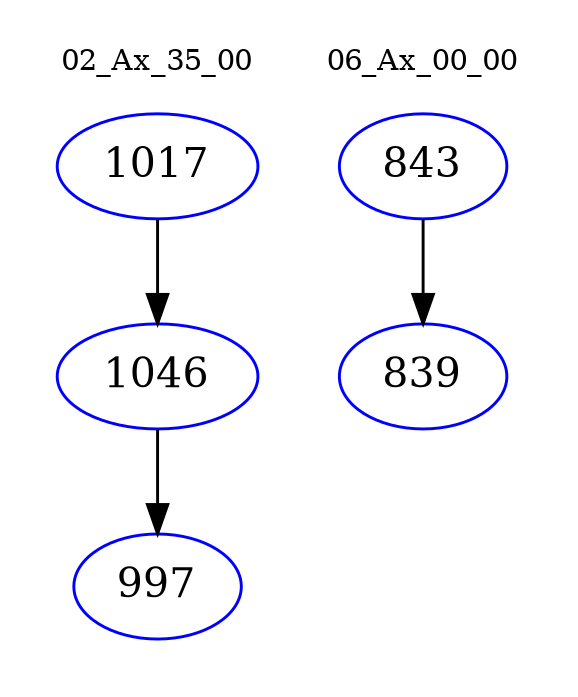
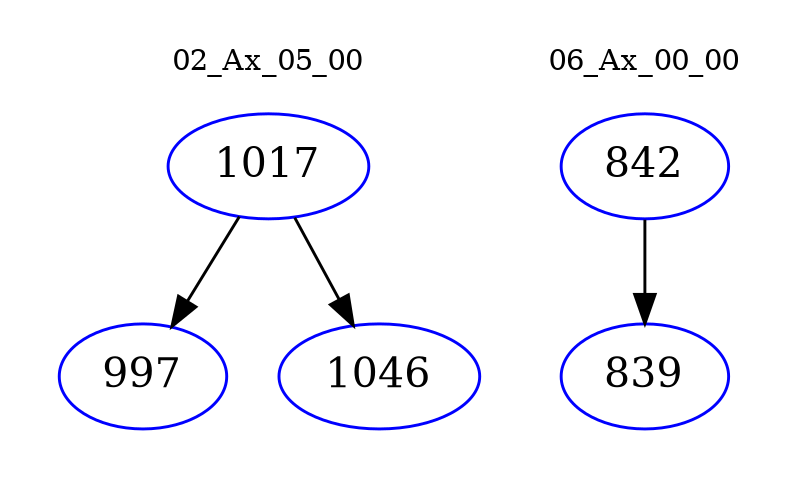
  digraph {
    node [color=blue]
    edge [color=black]
    n1 [label=1017]
    n2 [label=997]
    n3 [label=1046]
-   n4 [label=843]
+   n4 [label=842]
    n5 [label=839]
    subgraph cluster_1 {
      color=white
      fontsize=10
-     label="02_Ax_35_00"
+     label="02_Ax_05_00"
      n1
      n2
      n3
    }
    subgraph cluster_2 {
      color=white
      fontsize=10
      label="06_Ax_00_00"
      n4
      n5
    }
-   n3 -> n2
+   n1 -> n2
    n1 -> n3
    n4 -> n5
  }
